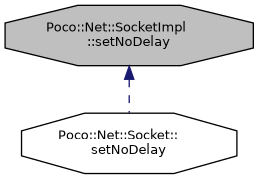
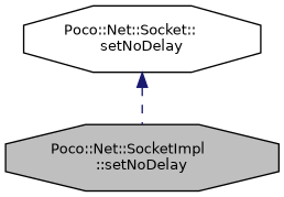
  digraph {
    rankdir=TB
    node [color=black fontname=Helvetica fontsize=10 shape=octagon style=filled]
    n1 [fillcolor=grey75 fontcolor=black height=0.2 label="Poco::Net::SocketImpl\l::setNoDelay" width=0.4]
    n2 [fillcolor=white height=0.2 label="Poco::Net::Socket::\lsetNoDelay" width=0.4]
-   n1 -> n2 [color=midnightblue dir=back fontname=Helvetica fontsize=10 labelfontname=Helvetica labelfontsize=10 style=dashed]
+   n2 -> n1 [color=midnightblue dir=back fontname=Helvetica fontsize=10 labelfontname=Helvetica labelfontsize=10 style=dashed]
  }
